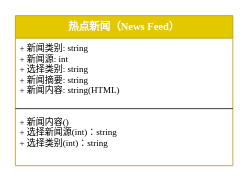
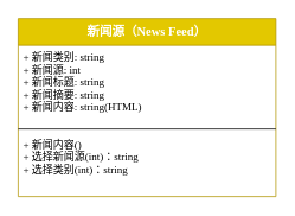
  <mxCell id="0" />
  <mxCell id="1" parent="0" />
- <mxCell id="2" value="热点新闻（News Feed）" style="swimlane;fontStyle=1;align=center;verticalAlign=top;childLayout=stackLayout;horizontal=1;startSize=30;horizontalStack=0;resizeParent=1;resizeParentMax=0;resizeLast=0;collapsible=1;marginBottom=0;fontSize=14;fillColor=#e3c800;strokeColor=#B09500;fontColor=#ffffff;fontFamily=SF Mono;" parent="1" vertex="1"><mxGeometry x="20" y="20" width="290" height="200" as="geometry" /></mxCell>
- <mxCell id="3" value="+ 新闻类别: string&#10;+ 新闻源: int&#10;+ 选择类别: string&#10;+ 新闻摘要: string&#10;+ 新闻内容: string(HTML)" style="text;strokeColor=none;fillColor=none;align=left;verticalAlign=top;spacingLeft=4;spacingRight=4;overflow=hidden;rotatable=0;points=[[0,0.5],[1,0.5]];portConstraint=eastwest;fontFamily=SF Mono;" parent="2" vertex="1"><mxGeometry y="30" width="290" height="90" as="geometry" /></mxCell>
+ <mxCell id="2" value="新闻源（News Feed）" style="swimlane;fontStyle=1;align=center;verticalAlign=top;childLayout=stackLayout;horizontal=1;startSize=30;horizontalStack=0;resizeParent=1;resizeParentMax=0;resizeLast=0;collapsible=1;marginBottom=0;fontSize=14;fillColor=#e3c800;strokeColor=#B09500;fontColor=#ffffff;fontFamily=SF Mono;" parent="1" vertex="1"><mxGeometry x="20" y="20" width="290" height="200" as="geometry" /></mxCell>
+ <mxCell id="3" value="+ 新闻类别: string&#10;+ 新闻源: int&#10;+ 新闻标题: string&#10;+ 新闻摘要: string&#10;+ 新闻内容: string(HTML)" style="text;strokeColor=none;fillColor=none;align=left;verticalAlign=top;spacingLeft=4;spacingRight=4;overflow=hidden;rotatable=0;points=[[0,0.5],[1,0.5]];portConstraint=eastwest;fontFamily=SF Mono;" parent="2" vertex="1"><mxGeometry y="30" width="290" height="90" as="geometry" /></mxCell>
  <mxCell id="4" value="" style="line;strokeWidth=1;fillColor=none;align=left;verticalAlign=middle;spacingTop=-1;spacingLeft=3;spacingRight=3;rotatable=0;labelPosition=right;points=[];portConstraint=eastwest;fontFamily=SF Mono;" parent="2" vertex="1"><mxGeometry y="120" width="290" height="8" as="geometry" /></mxCell>
  <mxCell id="5" value="+ 新闻内容()&#10;+ 选择新闻源(int)：string&#10;+ 选择类别(int)：string" style="text;strokeColor=none;fillColor=none;align=left;verticalAlign=top;spacingLeft=4;spacingRight=4;overflow=hidden;rotatable=0;points=[[0,0.5],[1,0.5]];portConstraint=eastwest;fontFamily=SF Mono;" parent="2" vertex="1"><mxGeometry y="128" width="290" height="72" as="geometry" /></mxCell>
